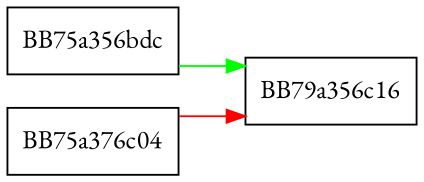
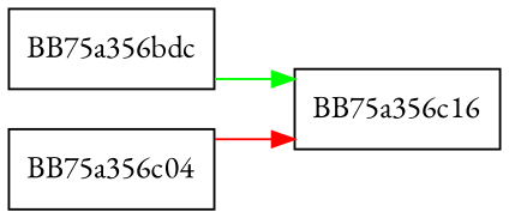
  digraph {
    fontname="EB Garamond"
    rankdir=LR
    splines=ortho
    node [fontname="EB Garamond" shape=box]
    edge [fontname="EB Garamond"]
    BB75a356bdc
-   BB75a356c16 [label=BB79a356c16]
-   BB75a356c04 [label=BB75a376c04]
+   BB75a356c16
+   BB75a356c04
    BB75a356bdc -> BB75a356c16 [color=green]
    BB75a356c04 -> BB75a356c16 [color=red]
  }
